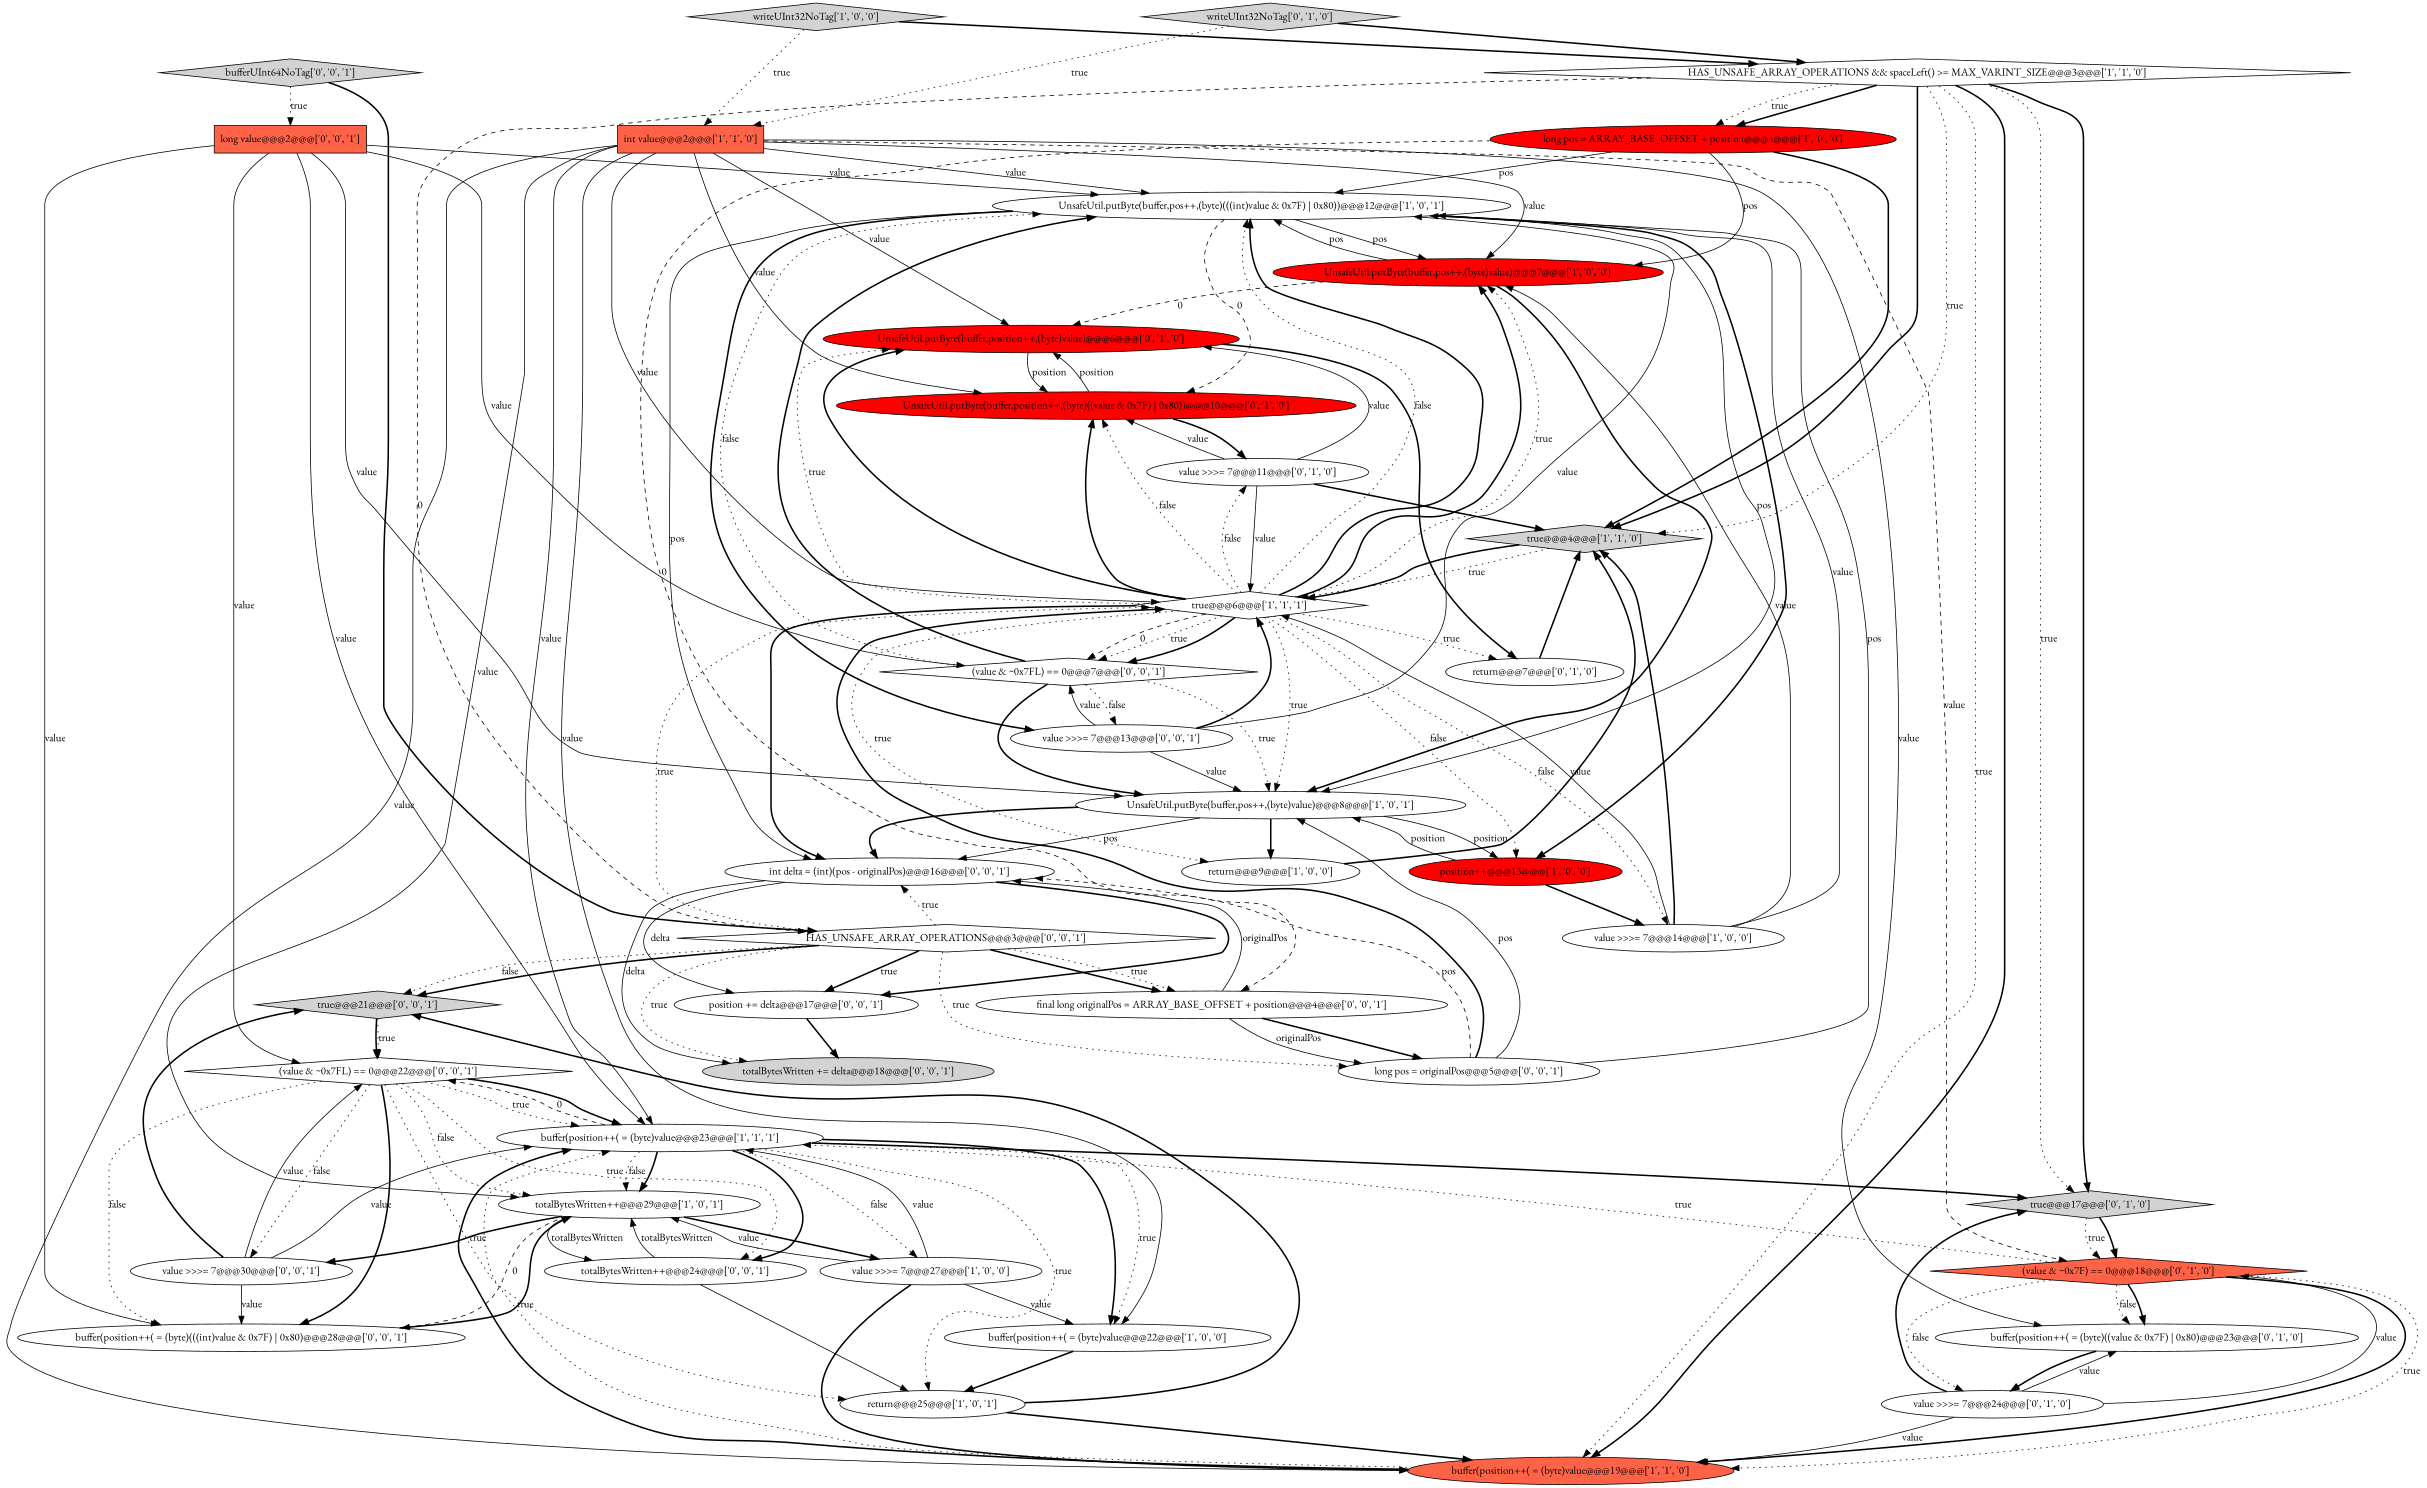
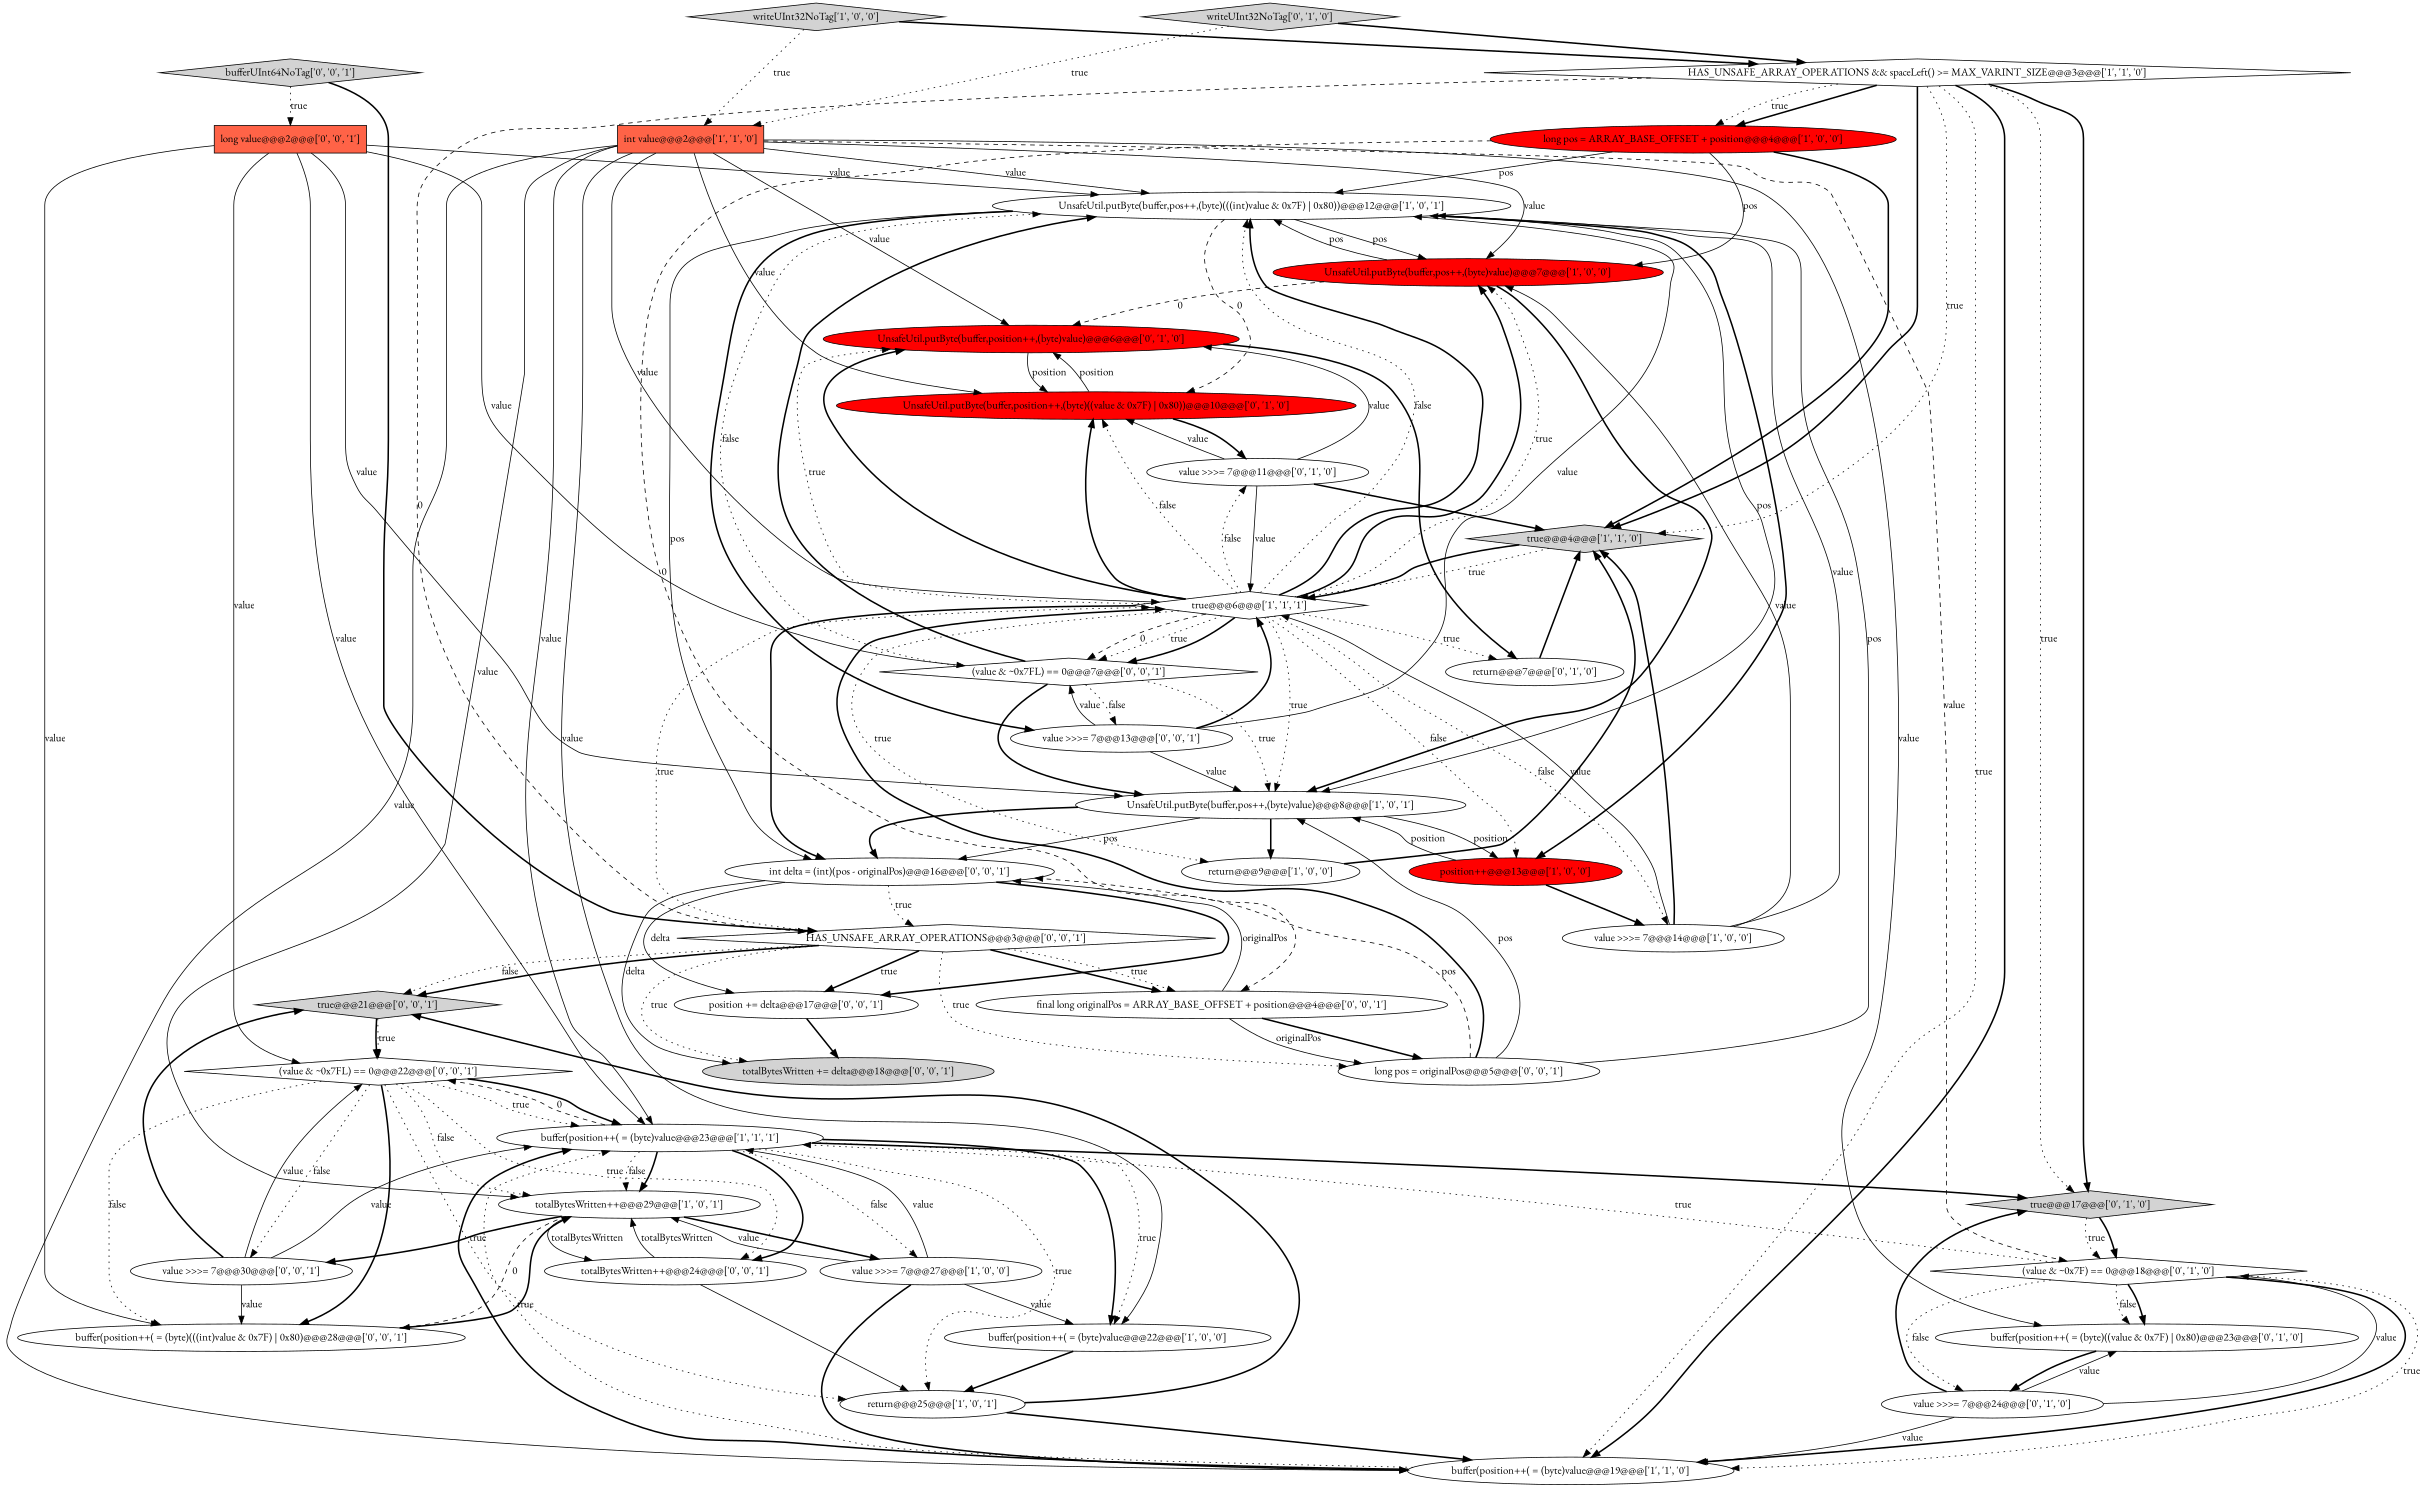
  digraph {
    fontname="EB Garamond"
    node [fillcolor=white fontname="EB Garamond" shape=ellipse style=filled]
    edge [fontname="EB Garamond" style=bold]
    n1 [fillcolor=red label="long pos = ARRAY_BASE_OFFSET + position@@@4@@@['1', '0', '0']"]
    n2 [label="UnsafeUtil.putByte(buffer,pos++,(byte)(((int)value & 0x7F) | 0x80))@@@12@@@['1', '0', '1']"]
    n3 [label="final long originalPos = ARRAY_BASE_OFFSET + position@@@4@@@['0', '0', '1']"]
    n4 [fillcolor=red label="UnsafeUtil.putByte(buffer,pos++,(byte)value)@@@7@@@['1', '0', '0']"]
    n5 [fillcolor=lightgray label="true@@@4@@@['1', '1', '0']" shape=diamond]
    n6 [label="int delta = (int)(pos - originalPos)@@@16@@@['0', '0', '1']"]
    n7 [label="UnsafeUtil.putByte(buffer,pos++,(byte)value)@@@8@@@['1', '0', '1']"]
    n8 [fillcolor=red label="position++@@@13@@@['1', '0', '0']"]
    n9 [label="value >>>= 7@@@13@@@['0', '0', '1']"]
    n10 [fillcolor=red label="UnsafeUtil.putByte(buffer,position++,(byte)((value & 0x7F) | 0x80))@@@10@@@['0', '1', '0']"]
    n11 [label="long pos = originalPos@@@5@@@['0', '0', '1']"]
    n12 [fillcolor=red label="UnsafeUtil.putByte(buffer,position++,(byte)value)@@@6@@@['0', '1', '0']"]
    n13 [label="true@@@6@@@['1', '1', '1']" shape=diamond]
    n14 [label="position += delta@@@17@@@['0', '0', '1']"]
    n15 [fillcolor=lightgray label="totalBytesWritten += delta@@@18@@@['0', '0', '1']"]
    n16 [label="return@@@9@@@['1', '0', '0']"]
    n17 [label="value >>>= 7@@@14@@@['1', '0', '0']"]
    n18 [label="(value & ~0x7FL) == 0@@@7@@@['0', '0', '1']" shape=diamond]
    n19 [label="return@@@7@@@['0', '1', '0']"]
    n20 [label="value >>>= 7@@@11@@@['0', '1', '0']"]
    n21 [label="HAS_UNSAFE_ARRAY_OPERATIONS && spaceLeft() >= MAX_VARINT_SIZE@@@3@@@['1', '1', '0']" shape=diamond]
    n22 [fillcolor=lightgray label="true@@@17@@@['0', '1', '0']" shape=diamond]
    n23 [label="HAS_UNSAFE_ARRAY_OPERATIONS@@@3@@@['0', '0', '1']" shape=diamond]
-   n24 [fillcolor=tomato label="buffer(position++( = (byte)value@@@19@@@['1', '1', '0']"]
-   n25 [fillcolor=tomato label="(value & ~0x7F) == 0@@@18@@@['0', '1', '0']" shape=diamond]
+   n24 [label="buffer(position++( = (byte)value@@@19@@@['1', '1', '0']"]
+   n25 [label="(value & ~0x7F) == 0@@@18@@@['0', '1', '0']" shape=diamond]
    n26 [fillcolor=lightgray label="true@@@21@@@['0', '0', '1']" shape=diamond]
    n27 [label="buffer(position++( = (byte)value@@@23@@@['1', '1', '1']"]
    n28 [fillcolor=tomato label="long value@@@2@@@['0', '0', '1']" shape=box]
    n29 [label="(value & ~0x7FL) == 0@@@22@@@['0', '0', '1']" shape=diamond]
    n30 [label="buffer(position++( = (byte)(((int)value & 0x7F) | 0x80)@@@28@@@['0', '0', '1']"]
    n31 [label="totalBytesWritten++@@@29@@@['1', '0', '1']"]
    n32 [label="totalBytesWritten++@@@24@@@['0', '0', '1']"]
    n33 [label="value >>>= 7@@@30@@@['0', '0', '1']"]
    n34 [label="return@@@25@@@['1', '0', '1']"]
    n35 [label="value >>>= 7@@@27@@@['1', '0', '0']"]
    n36 [label="buffer(position++( = (byte)value@@@22@@@['1', '0', '0']"]
    n37 [fillcolor=lightgray label="bufferUInt64NoTag['0', '0', '1']" shape=diamond]
    n38 [label="value >>>= 7@@@24@@@['0', '1', '0']"]
    n39 [label="buffer(position++( = (byte)((value & 0x7F) | 0x80)@@@23@@@['0', '1', '0']"]
    n40 [fillcolor=tomato label="int value@@@2@@@['1', '1', '0']" shape=box]
    n41 [fillcolor=lightgray label="writeUInt32NoTag['1', '0', '0']" shape=diamond]
    n42 [fillcolor=lightgray label="writeUInt32NoTag['0', '1', '0']" shape=diamond]
    n1 -> n2 [label=pos style=solid]
    n1 -> n3 [label=0 style=dashed]
    n1 -> n4 [label=pos style=solid]
    n1 -> n5
    n2 -> n4 [label=pos style=solid]
    n2 -> n6 [label=pos style=solid]
    n2 -> n7 [label=pos style=solid]
    n2 -> n8
    n2 -> n9
    n2 -> n10 [label=0 style=dashed]
    n3 -> n6 [label=originalPos style=solid]
    n3 -> n11
    n3 -> n11 [label=originalPos style=solid]
    n4 -> n2 [label=pos style=solid]
    n4 -> n7
    n4 -> n12 [label=0 style=dashed]
    n5 -> n13 [label=true style=dotted]
    n5 -> n13
    n6 -> n14 [label=delta style=solid]
    n6 -> n14
    n6 -> n15 [label=delta style=solid]
    n7 -> n6
    n7 -> n6 [label=pos style=solid]
    n7 -> n8 [label=position style=solid]
    n7 -> n16
    n8 -> n7 [label=position style=solid]
    n8 -> n17
    n9 -> n2 [label=value style=solid]
    n9 -> n7 [label=value style=solid]
    n9 -> n13
    n9 -> n18 [label=value style=solid]
    n10 -> n12 [label=position style=solid]
    n10 -> n20
    n11 -> n2 [label=pos style=solid]
    n11 -> n6 [label=pos style=dashed]
    n11 -> n7 [label=pos style=solid]
    n11 -> n13
    n12 -> n10 [label=position style=solid]
    n12 -> n19
    n13 -> n2
    n13 -> n2 [label=false style=dotted]
    n13 -> n4
    n13 -> n4 [label=true style=dotted]
    n13 -> n6
    n13 -> n7 [label=true style=dotted]
    n13 -> n8 [label=false style=dotted]
    n13 -> n10
    n13 -> n10 [label=false style=dotted]
    n13 -> n12 [label=true style=dotted]
    n13 -> n12
    n13 -> n16 [label=true style=dotted]
    n13 -> n17 [label=false style=dotted]
    n13 -> n18 [label=true style=dotted]
    n13 -> n18
    n13 -> n18 [label=0 style=dashed]
    n13 -> n19 [label=true style=dotted]
    n13 -> n20 [label=false style=dotted]
    n14 -> n15
    n16 -> n5
    n17 -> n2 [label=value style=solid]
    n17 -> n4 [label=value style=solid]
    n17 -> n5
    n17 -> n13 [label=value style=solid]
    n18 -> n2 [label=false style=dotted]
    n18 -> n2
    n18 -> n7 [label=true style=dotted]
    n18 -> n7
    n18 -> n9 [label=false style=dotted]
    n19 -> n5
    n20 -> n5
    n20 -> n10 [label=value style=solid]
    n20 -> n12 [label=value style=solid]
    n20 -> n13 [label=value style=solid]
    n21 -> n1
    n21 -> n1 [label=true style=dotted]
    n21 -> n5
    n21 -> n5 [label=true style=dotted]
    n21 -> n22 [label=true style=dotted]
    n21 -> n22
    n21 -> n23 [label=0 style=dashed]
    n21 -> n24 [label=true style=dotted]
    n21 -> n24
    n22 -> n25
    n22 -> n25 [label=true style=dotted]
    n23 -> n3
    n23 -> n3 [label=true style=dotted]
-   n23 -> n6 [label=true style=dotted]
+   n6 -> n23 [label=true style=dotted]
    n23 -> n11 [label=true style=dotted]
    n23 -> n13 [label=true style=dotted]
    n23 -> n14 [label=true]
    n23 -> n15 [label=true style=dotted]
    n23 -> n26
    n23 -> n26 [label=false style=dotted]
    n24 -> n27 [label=true style=dotted]
    n24 -> n27
    n25 -> n24
    n25 -> n24 [label=true style=dotted]
    n25 -> n27 [label=true style=dotted]
    n25 -> n38 [label=false style=dotted]
    n25 -> n39 [label=false style=dotted]
    n25 -> n39
    n26 -> n29
    n26 -> n29 [label=true style=dotted]
    n27 -> n22
    n27 -> n29 [label=0 style=dashed]
    n27 -> n31
    n27 -> n31 [label=false style=dotted]
    n27 -> n32
    n27 -> n34 [label=true style=dotted]
    n27 -> n35 [label=false style=dotted]
    n27 -> n36 [label=true style=dotted]
    n27 -> n36
    n28 -> n2 [label=value style=solid]
    n28 -> n7 [label=value style=solid]
    n28 -> n18 [label=value style=solid]
    n28 -> n27 [label=value style=solid]
    n28 -> n29 [label=value style=solid]
    n28 -> n30 [label=value style=solid]
    n29 -> n27
    n29 -> n27 [label=true style=dotted]
    n29 -> n30
    n29 -> n30 [label=false style=dotted]
    n29 -> n31 [label=false style=dotted]
    n29 -> n32 [label=true style=dotted]
    n29 -> n33 [label=false style=dotted]
    n29 -> n34 [label=true style=dotted]
    n30 -> n31
    n31 -> n30 [label=0 style=dashed]
    n31 -> n32 [label=totalBytesWritten style=solid]
    n31 -> n33
    n31 -> n35
    n32 -> n31 [label=totalBytesWritten style=solid]
    n32 -> n34 [style=solid]
    n33 -> n26
    n33 -> n27 [label=value style=solid]
    n33 -> n29 [label=value style=solid]
    n33 -> n30 [label=value style=solid]
    n34 -> n24
    n34 -> n26
    n35 -> n24
    n35 -> n27 [label=value style=solid]
    n35 -> n31 [label=value style=solid]
    n35 -> n36 [label=value style=solid]
    n36 -> n34
    n37 -> n23
    n37 -> n28 [label=true style=dotted]
    n38 -> n22
    n38 -> n24 [label=value style=solid]
    n38 -> n25 [label=value style=solid]
    n38 -> n39 [label=value style=solid]
    n39 -> n38
    n40 -> n2 [label=value style=solid]
    n40 -> n4 [label=value style=solid]
    n40 -> n10 [label=value style=solid]
    n40 -> n12 [label=value style=solid]
    n40 -> n13 [label=value style=solid]
    n40 -> n24 [label=value style=solid]
    n40 -> n25 [label=value style=dashed]
    n40 -> n27 [label=value style=solid]
    n40 -> n31 [label=value style=solid]
    n40 -> n36 [label=value style=solid]
    n40 -> n39 [label=value style=solid]
    n41 -> n21
    n41 -> n40 [label=true style=dotted]
    n42 -> n21
    n42 -> n40 [label=true style=dotted]
  }
